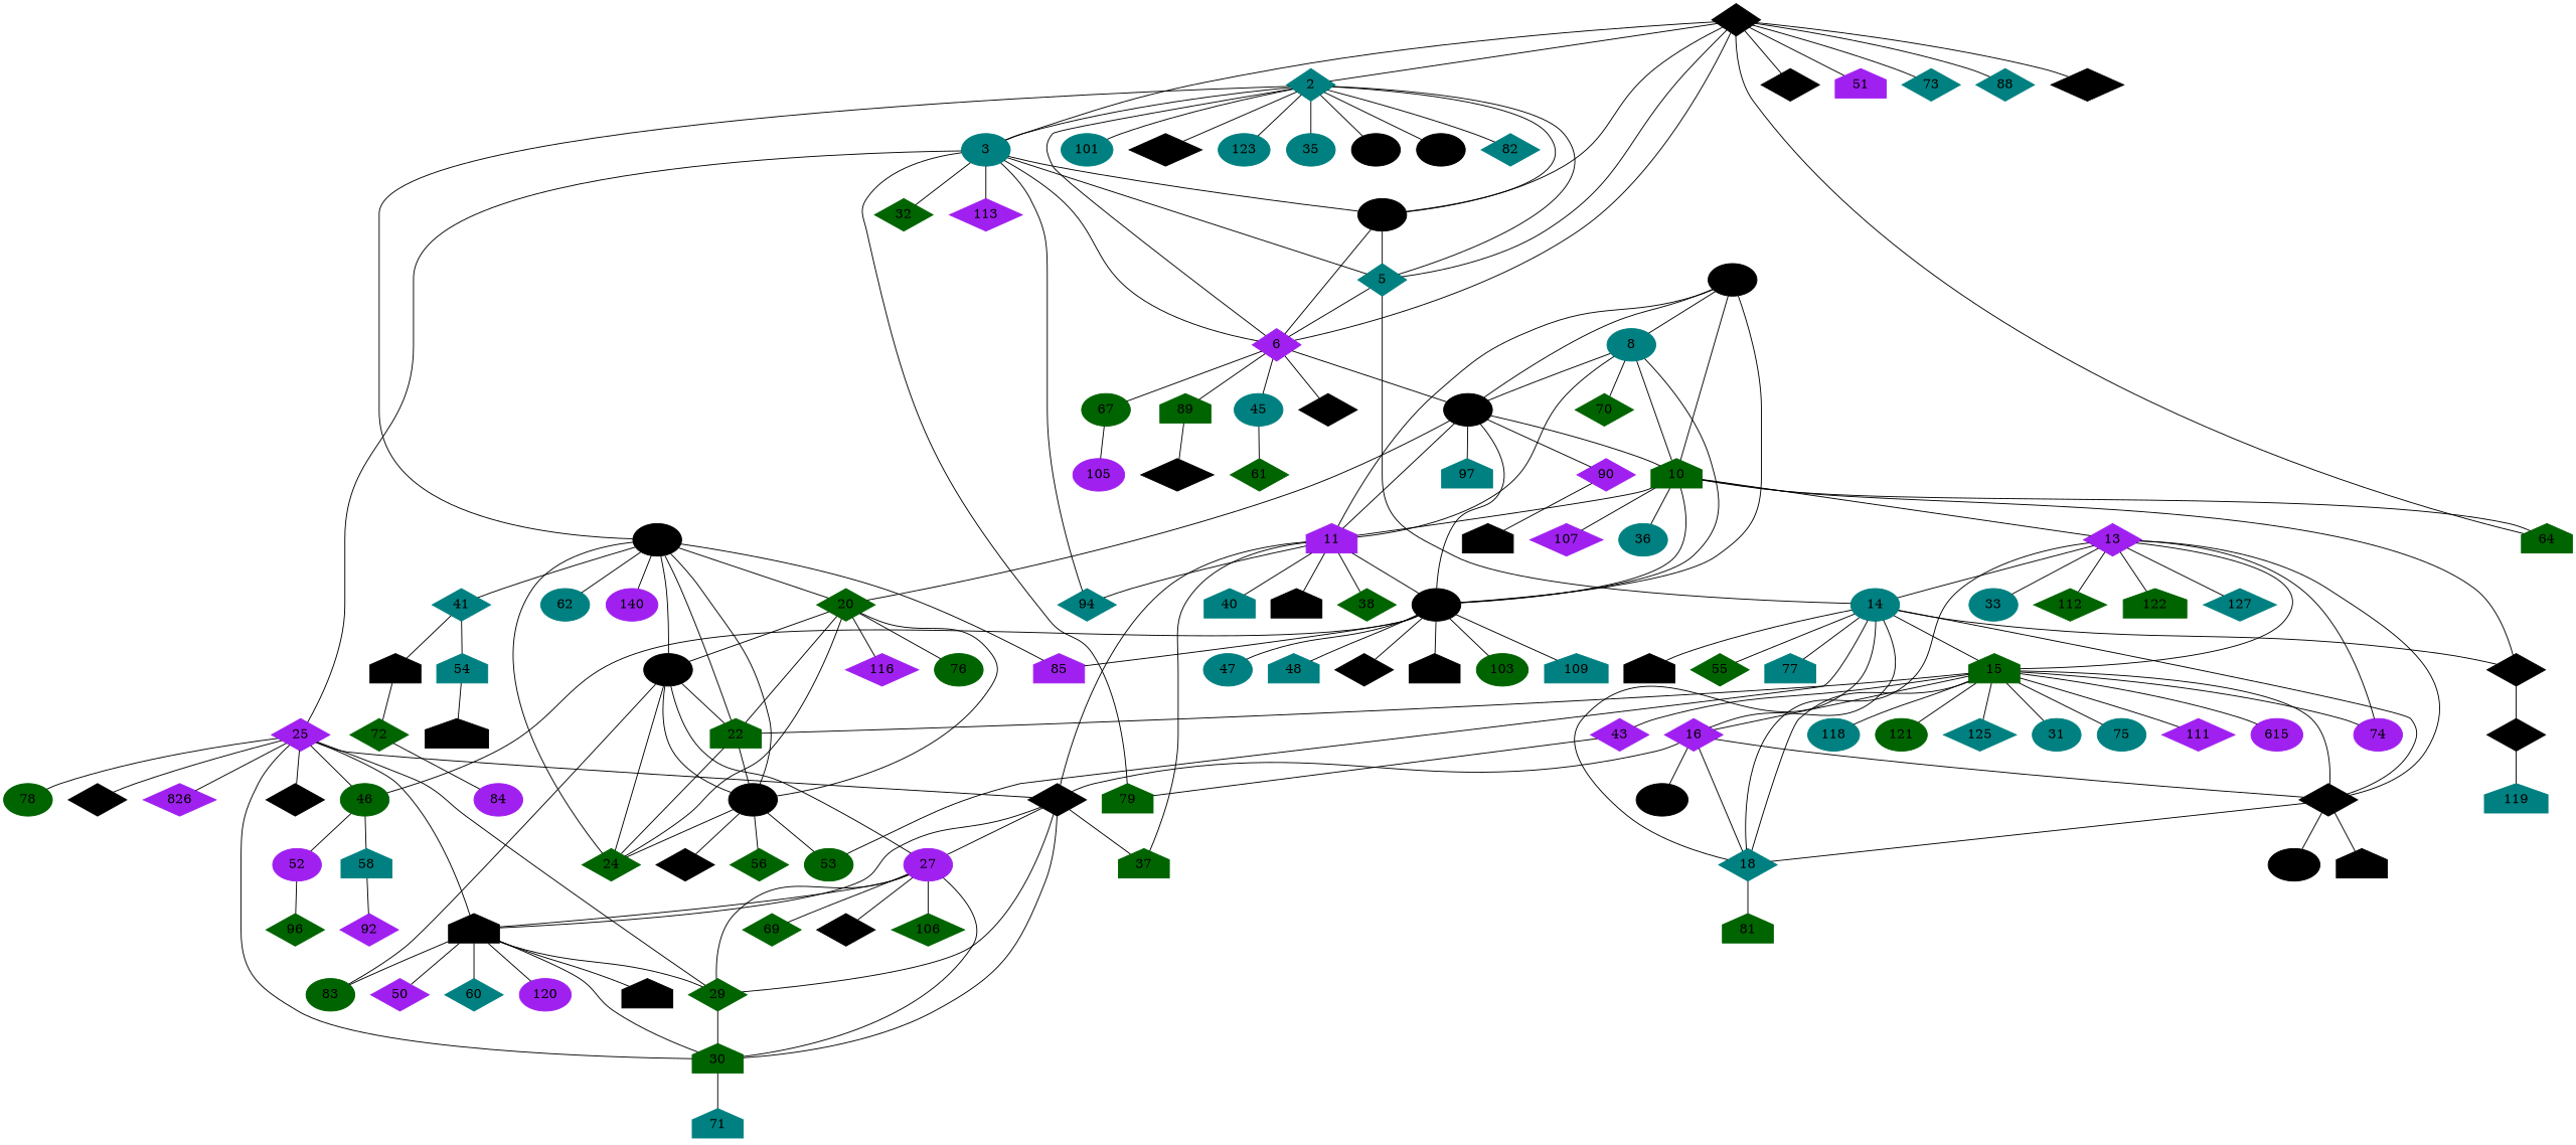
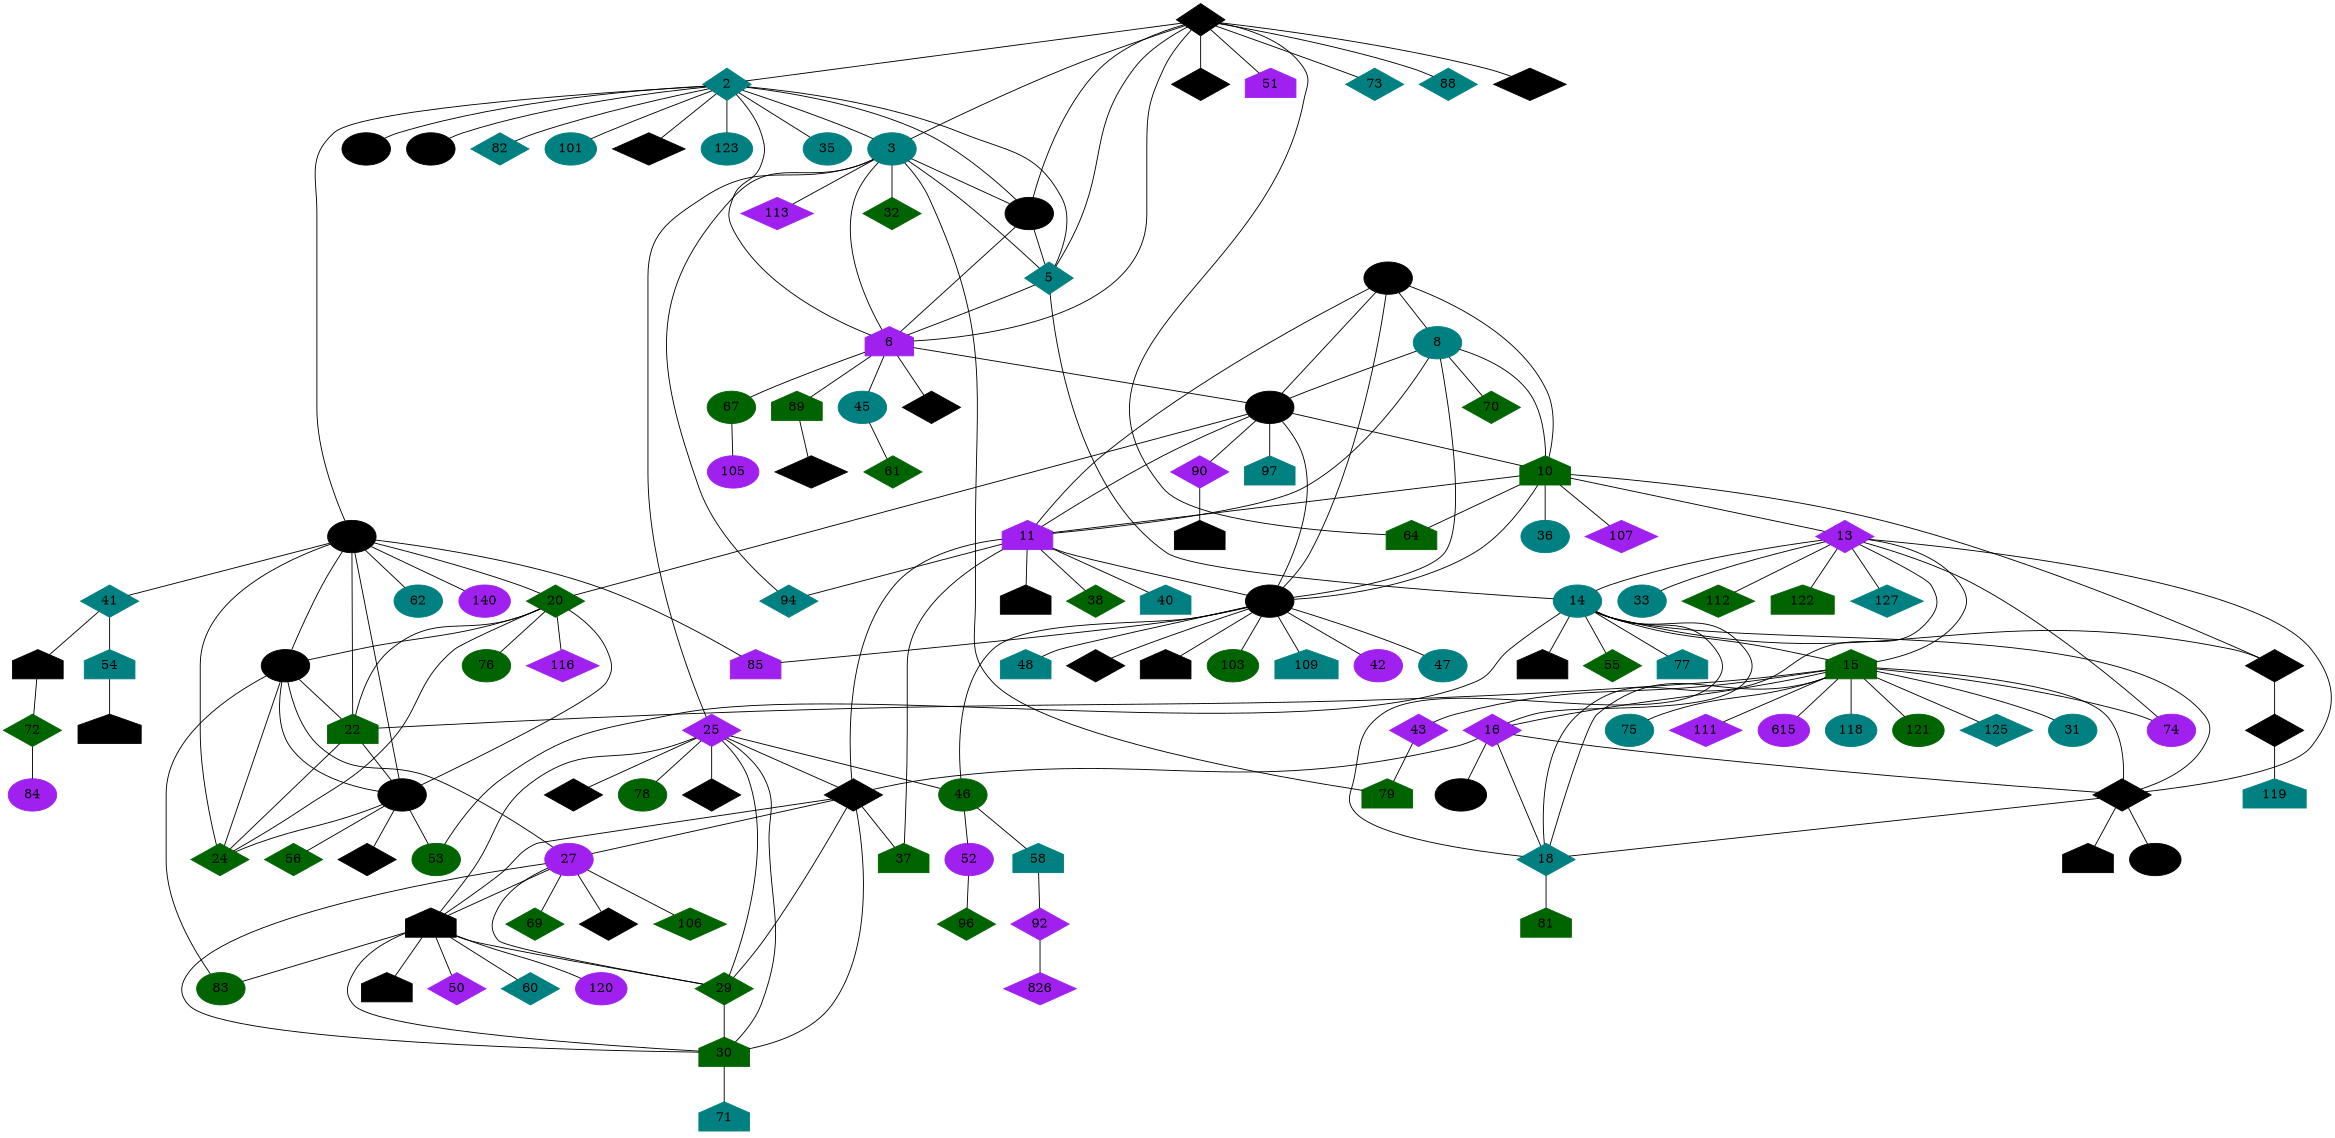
  graph {
    node [color=black shape=diamond style=filled]
    2 [color=teal]
    1
    3 [color=teal shape=ellipse]
    4 [shape=ellipse]
    5 [color=teal]
-   6 [color=purple]
+   6 [color=purple shape=house]
    49
    51 [color=purple shape=house]
    64 [color=darkgreen shape=house]
    73 [color=teal]
    88 [color=teal]
    102
    19 [shape=ellipse]
    35 [color=teal shape=ellipse]
    44 [shape=ellipse]
    59 [shape=ellipse]
    82 [color=teal]
    101 [color=teal shape=ellipse]
    108
    123 [color=teal shape=ellipse]
    25 [color=purple]
    32 [color=darkgreen]
    79 [color=darkgreen shape=house]
    94 [color=teal]
    113 [color=purple]
    14 [color=teal shape=ellipse]
    9 [shape=ellipse]
    45 [color=teal shape=ellipse]
    67 [color=darkgreen shape=ellipse]
    89 [color=darkgreen shape=house]
    99
    20 [color=darkgreen]
    85 [color=purple shape=house]
    22 [color=darkgreen shape=house]
    21 [shape=ellipse]
    23 [shape=ellipse]
    24 [color=darkgreen]
    41 [color=teal]
    62 [color=teal shape=ellipse]
    n40 [color=purple label=140 shape=ellipse]
    26
    46 [color=darkgreen shape=ellipse]
    28 [shape=house]
    29 [color=darkgreen]
    30 [color=darkgreen shape=house]
    68
    78 [color=darkgreen shape=ellipse]
    91
    n49 [color=purple label=826]
    39
    15 [color=darkgreen shape=house]
    16 [color=purple]
    17
    18 [color=teal]
    53 [color=darkgreen shape=ellipse]
    55 [color=darkgreen]
    77 [color=teal shape=house]
    95 [shape=house]
    10 [color=darkgreen shape=house]
    11 [color=purple shape=house]
    12 [shape=ellipse]
    90 [color=purple]
    97 [color=teal shape=house]
    61 [color=darkgreen]
    105 [color=purple shape=ellipse]
    124
    7 [shape=ellipse]
    8 [color=teal shape=ellipse]
    70 [color=darkgreen]
    13 [color=purple]
    36 [color=teal shape=ellipse]
    107 [color=purple]
    37 [color=darkgreen shape=house]
    38 [color=darkgreen]
    40 [color=teal shape=house]
    80 [shape=house]
+   42 [color=purple shape=ellipse]
    47 [color=teal shape=ellipse]
    48 [color=teal shape=house]
    66
    98 [shape=house]
    103 [color=darkgreen shape=ellipse]
    109 [color=teal shape=house]
    76 [color=darkgreen shape=ellipse]
    116 [color=purple]
    93 [shape=house]
    33 [color=teal shape=ellipse]
    112 [color=darkgreen]
    122 [color=darkgreen shape=house]
    127 [color=teal]
    74 [color=purple shape=ellipse]
    65
    27 [color=purple shape=ellipse]
    52 [color=purple shape=ellipse]
    58 [color=teal shape=house]
    31 [color=teal shape=ellipse]
    43 [color=purple]
    75 [color=teal shape=ellipse]
    111 [color=purple]
    n100 [color=purple label=615 shape=ellipse]
    118 [color=teal shape=ellipse]
    121 [color=darkgreen shape=ellipse]
    125 [color=teal]
    117 [shape=ellipse]
    63 [shape=house]
    114 [shape=ellipse]
    81 [color=darkgreen shape=house]
    83 [color=darkgreen shape=ellipse]
    56 [color=darkgreen]
    86
    54 [color=teal shape=house]
    57 [shape=house]
    69 [color=darkgreen]
    87
    106 [color=darkgreen]
    34 [shape=house]
    50 [color=purple]
    60 [color=teal]
    120 [color=purple shape=ellipse]
    71 [color=teal shape=house]
    119 [color=teal shape=house]
    104 [shape=house]
    72 [color=darkgreen]
    96 [color=darkgreen]
    92 [color=purple]
    84 [color=purple shape=ellipse]
    2 -- 3
    2 -- 4
    2 -- 5
    2 -- 6
    2 -- 19
    2 -- 35
    2 -- 44
    2 -- 59
    2 -- 82
    2 -- 101
    2 -- 108
    2 -- 123
    1 -- 2
    1 -- 3
    1 -- 4
    1 -- 5
    1 -- 6
    1 -- 49
    1 -- 51
    1 -- 64
    1 -- 73
    1 -- 88
    1 -- 102
    3 -- 4
    3 -- 5
    3 -- 6
    3 -- 25
    3 -- 32
    3 -- 79
    3 -- 94
    3 -- 113
    4 -- 5
    4 -- 6
    5 -- 6
    5 -- 14
    6 -- 9
    6 -- 45
    6 -- 67
    6 -- 89
    6 -- 99
    19 -- 20
    19 -- 85
    19 -- 22
    19 -- 21
    19 -- 23
    19 -- 24
    19 -- 41
    19 -- 62
    19 -- n40
    25 -- 26
    25 -- 46
    25 -- 28
    25 -- 29
    25 -- 30
    25 -- 68
    25 -- 78
    25 -- 91
-   25 -- n49
+   92 -- n49
    14 -- 39
    14 -- 15
    14 -- 16
    14 -- 17
    14 -- 18
    14 -- 53
    14 -- 55
    14 -- 77
    14 -- 95
    9 -- 20
    9 -- 10
    9 -- 11
    9 -- 12
    9 -- 90
    9 -- 97
    45 -- 61
    67 -- 105
    89 -- 124
    20 -- 22
    20 -- 21
    20 -- 23
    20 -- 24
    20 -- 76
    20 -- 116
    22 -- 23
    22 -- 24
    21 -- 22
    21 -- 23
    21 -- 24
    21 -- 27
    21 -- 83
    23 -- 24
    23 -- 53
    23 -- 56
    23 -- 86
    41 -- 54
    41 -- 57
    26 -- 28
    26 -- 29
    26 -- 30
    26 -- 37
    26 -- 27
    46 -- 52
    46 -- 58
    28 -- 29
    28 -- 30
    28 -- 83
    28 -- 34
    28 -- 50
    28 -- 60
    28 -- 120
    29 -- 30
    30 -- 71
    39 -- 65
    15 -- 22
    15 -- 16
    15 -- 17
    15 -- 18
    15 -- 74
    15 -- 31
    15 -- 43
    15 -- 75
    15 -- 111
    15 -- n100
    15 -- 118
    15 -- 121
    15 -- 125
    16 -- 26
    16 -- 17
    16 -- 18
    16 -- 117
    17 -- 18
    17 -- 63
    17 -- 114
    18 -- 81
    10 -- 64
    10 -- 39
    10 -- 11
    10 -- 12
    10 -- 13
    10 -- 36
    10 -- 107
    11 -- 94
    11 -- 26
    11 -- 12
    11 -- 37
    11 -- 38
    11 -- 40
    11 -- 80
    12 -- 85
    12 -- 46
+   12 -- 42
    12 -- 47
    12 -- 48
    12 -- 66
    12 -- 98
    12 -- 103
    12 -- 109
    90 -- 93
    7 -- 9
    7 -- 10
    7 -- 11
    7 -- 12
    7 -- 8
    8 -- 9
    8 -- 10
    8 -- 11
    8 -- 12
    8 -- 70
    13 -- 14
    13 -- 15
    13 -- 17
    13 -- 18
    13 -- 33
    13 -- 112
    13 -- 122
    13 -- 127
    13 -- 74
    65 -- 119
    27 -- 28
    27 -- 29
    27 -- 30
    27 -- 69
    27 -- 87
    27 -- 106
    52 -- 96
    58 -- 92
    43 -- 79
    54 -- 104
    57 -- 72
    72 -- 84
  }
